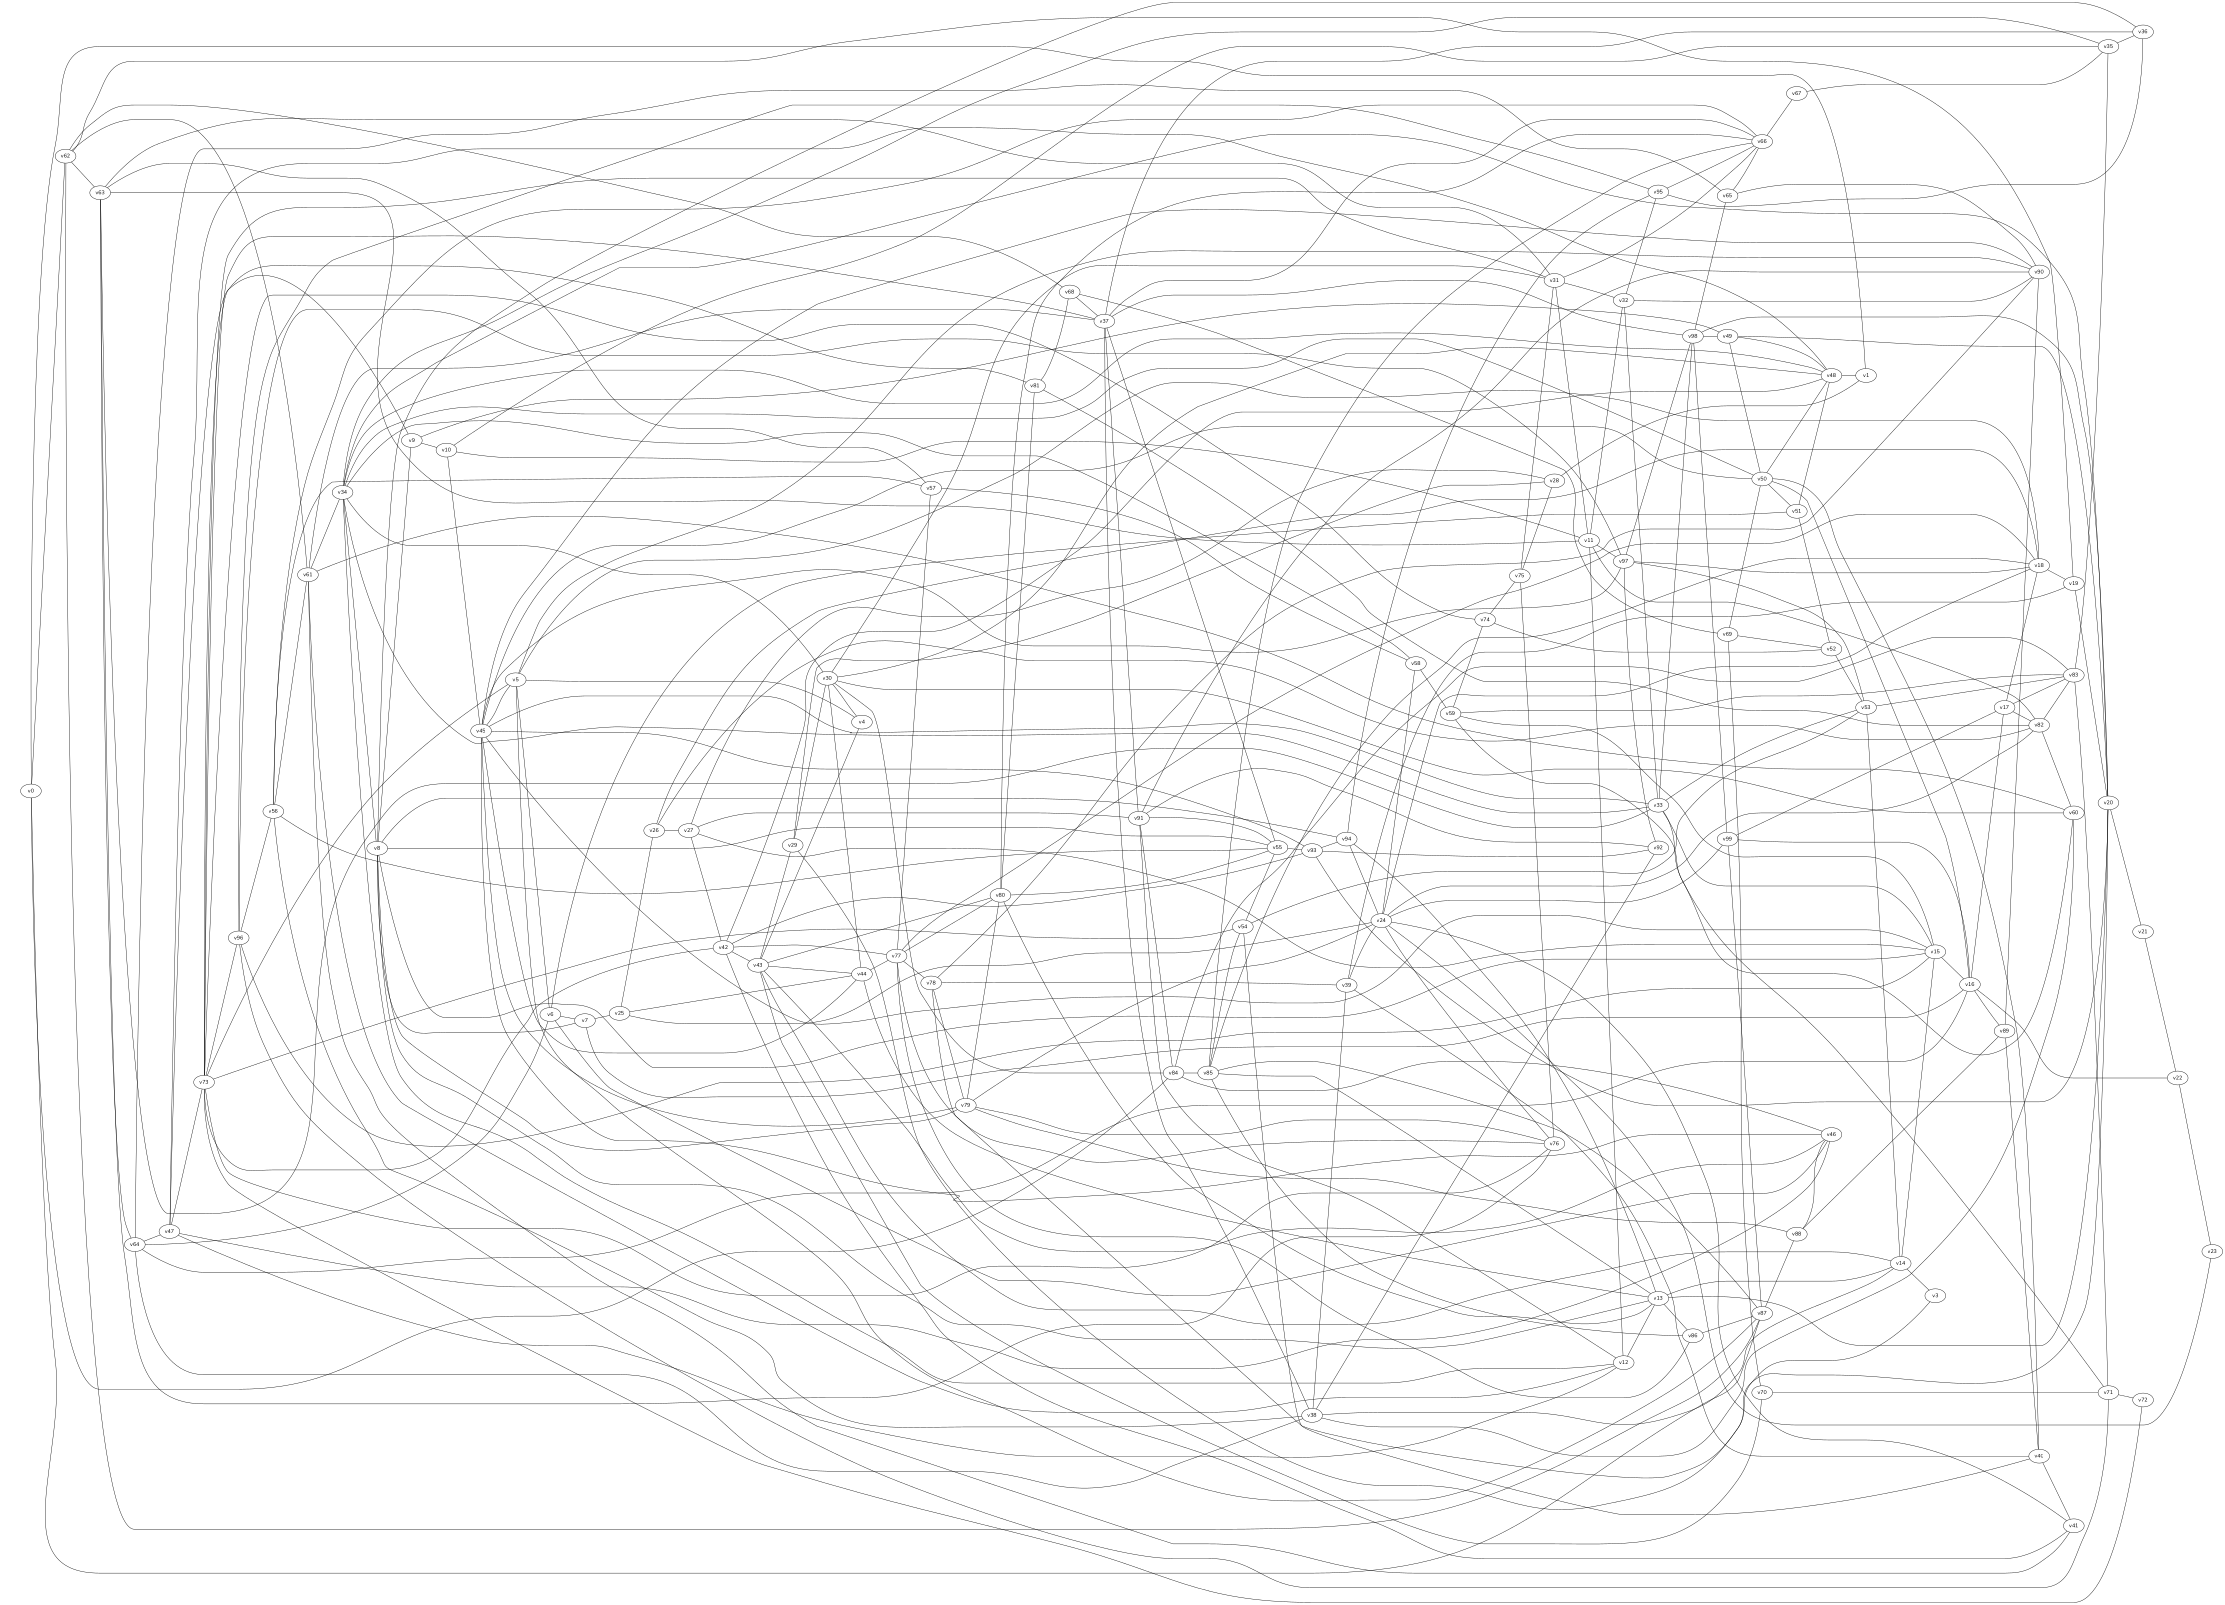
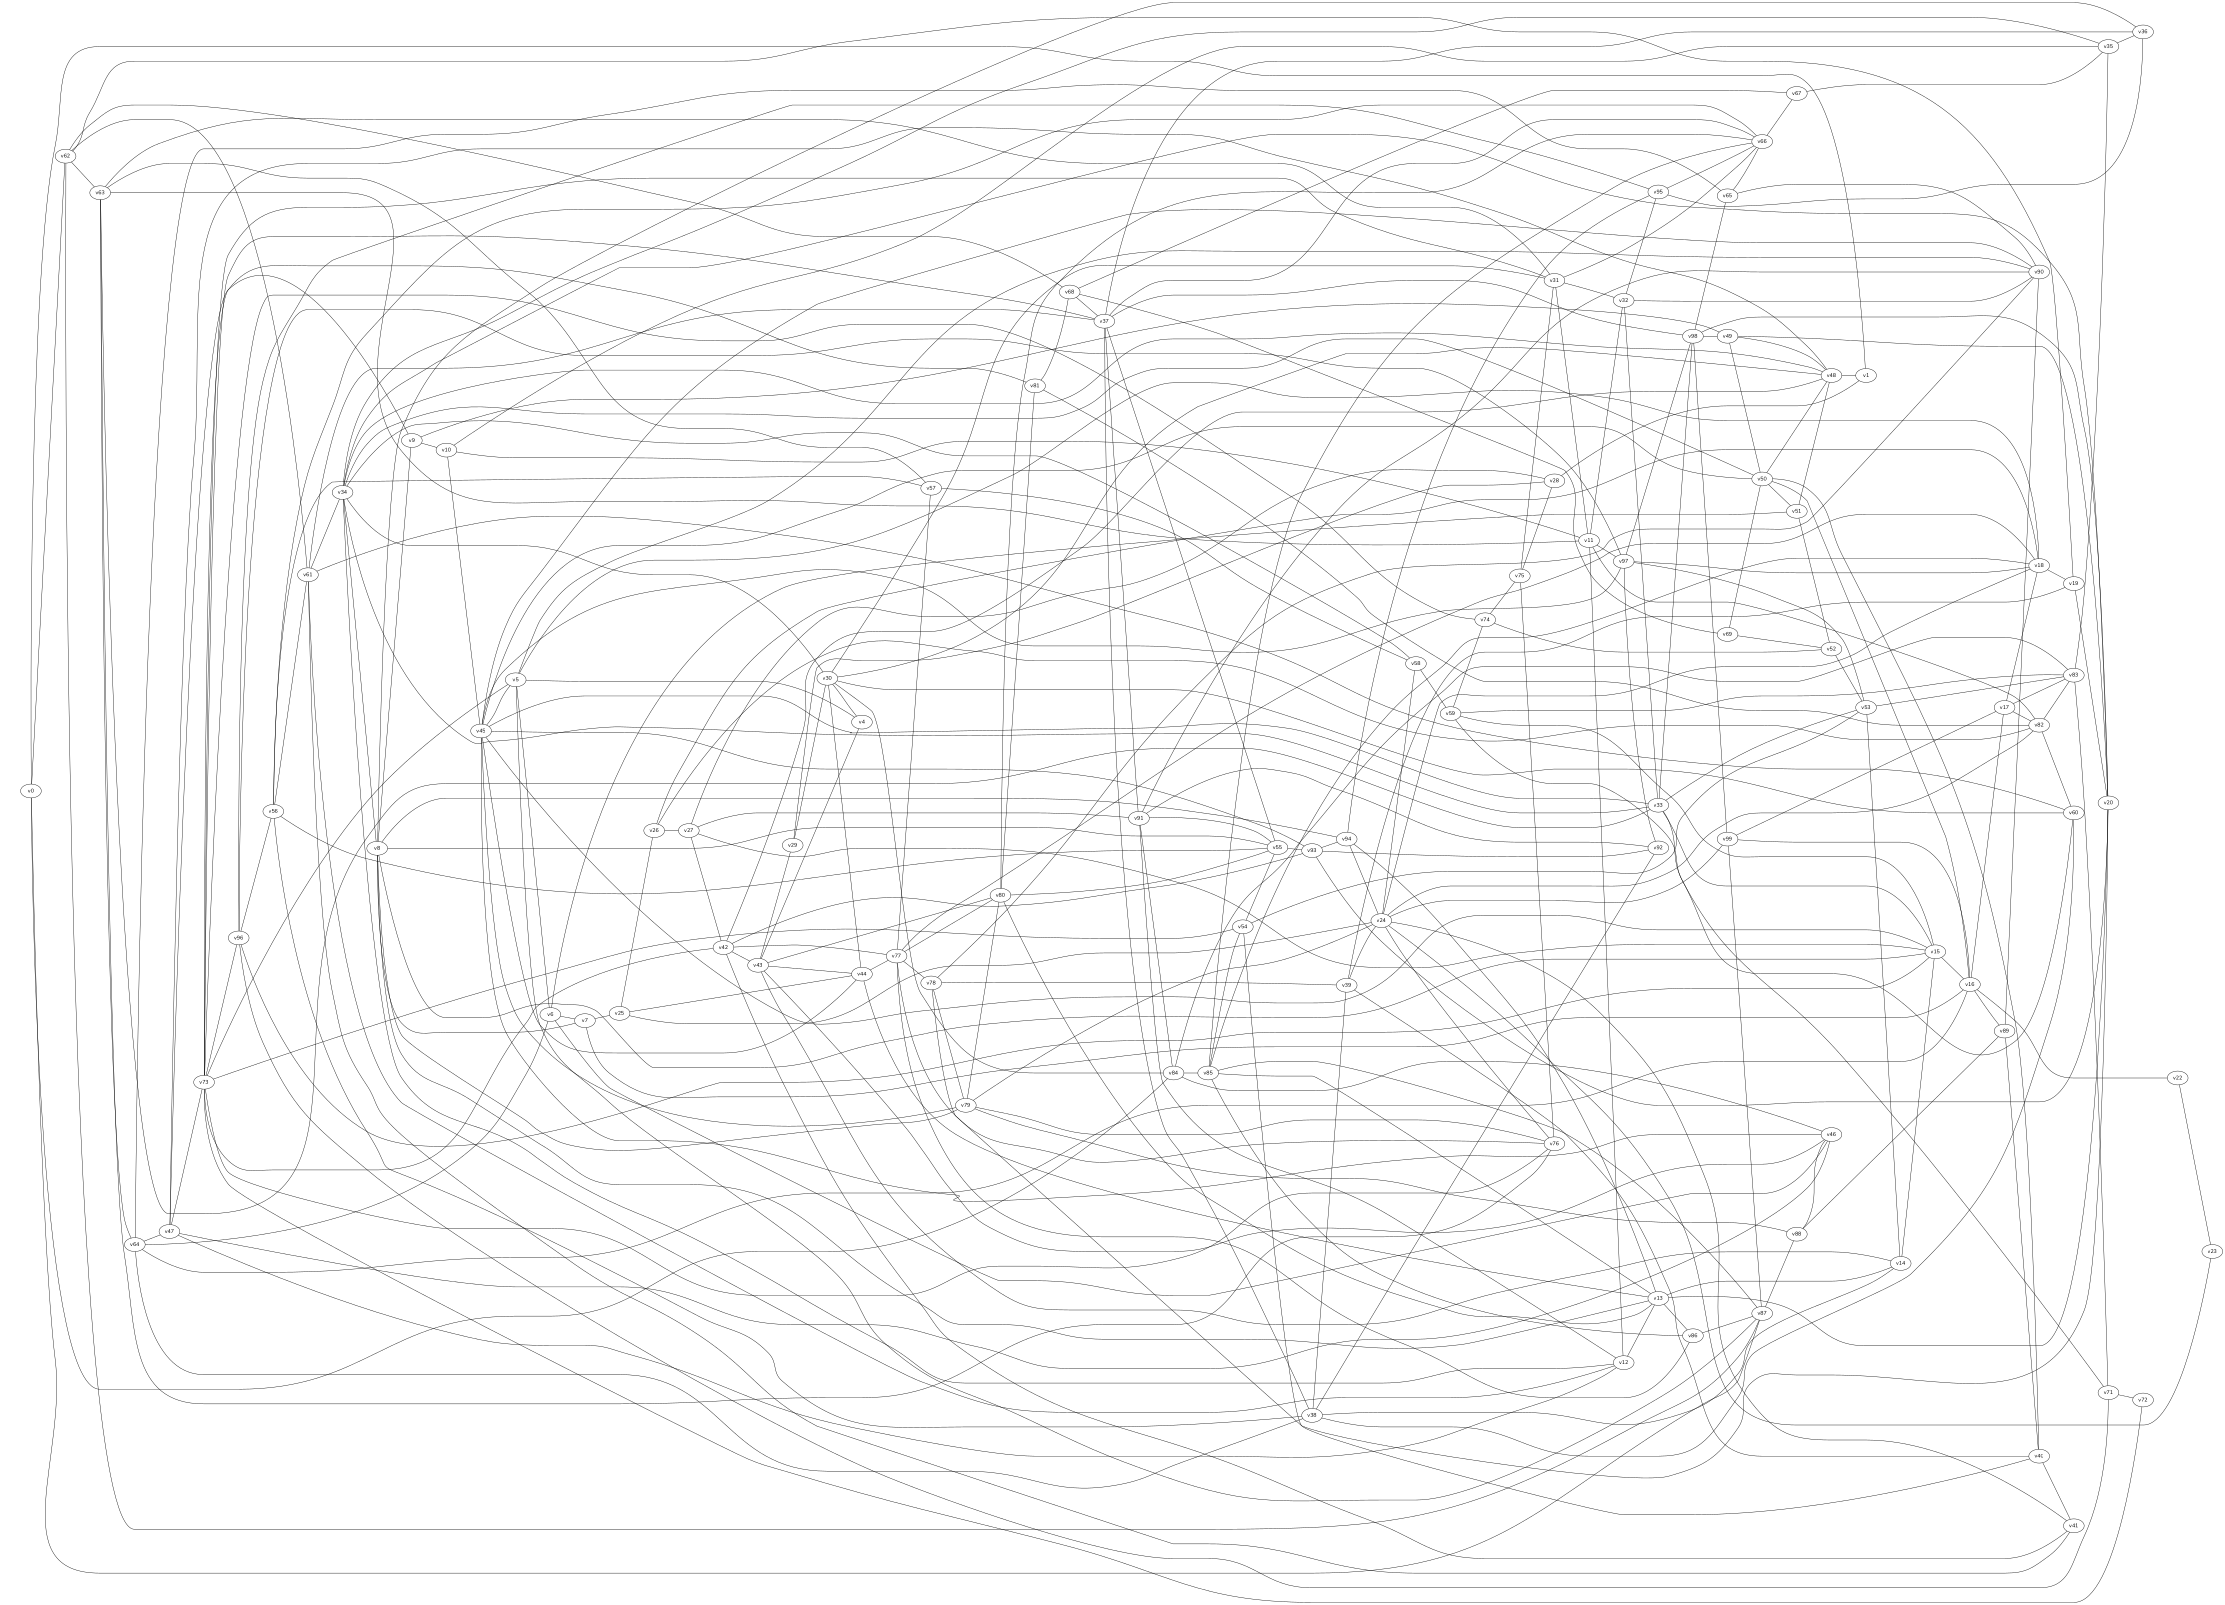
  graph {
    fontname=Nunito
    rankdir=LR
    node [fontname=Nunito]
    edge [fontname=Nunito]
    v0
    v1
    v62
    v63
    v19
    v68
    v87
-   v3
    v29
    v4
    v5
    v43
    v30
    v6
    v73
    v14
    v44
    v80
    v46
    v7
    v64
    v96
    v42
    v37
    v74
    v54
    v8
    v16
    v25
    v47
    v65
    v9
    v15
    v36
    v55
    v79
    v94
    v17
    v22
    v89
    v26
    v10
    v45
    v27
    v33
    v95
    v91
    v93
    v56
    v24
    v88
    v13
    v11
    v12
    v32
    v82
    v97
    v50
    v90
    v61
    v34
    v57
    v76
    v83
    v60
    v18
    v53
    v98
    v92
    v20
    v86
    v35
    v48
    v84
-   v21
    v78
    v77
    v81
    v28
    v71
    v23
    v40
    v85
    v66
    v58
    v59
    v31
    v69
    v67
    v49
    v99
    v51
    v38
    v39
    v41
    v52
    v75
-   v70
    v72
    v0 -- v1
    v0 -- v62
    v62 -- v63
    v62 -- v19
    v62 -- v68
    v62 -- v87
    v63 -- v64
    v63 -- v57
    v63 -- v76
    v19 -- v20
    v68 -- v37
    v68 -- v69
    v87 -- v0
    v87 -- v5
    v87 -- v88
    v87 -- v85
-   v3 -- v29
    v29 -- v30
    v4 -- v5
    v4 -- v43
    v5 -- v6
    v5 -- v73
    v43 -- v29
    v43 -- v14
    v43 -- v44
    v43 -- v80
    v43 -- v46
    v30 -- v4
    v30 -- v44
    v30 -- v34
    v30 -- v60
    v30 -- v31
    v6 -- v7
    v6 -- v64
    v73 -- v96
    v73 -- v42
    v73 -- v37
    v73 -- v74
    v73 -- v54
-   v14 -- v3
    v14 -- v15
    v44 -- v25
    v44 -- v45
    v44 -- v77
    v80 -- v77
    v80 -- v81
    v46 -- v6
    v46 -- v47
    v7 -- v8
    v7 -- v16
    v7 -- v25
    v64 -- v47
    v64 -- v65
    v96 -- v56
    v96 -- v97
    v96 -- v71
    v42 -- v43
    v42 -- v93
    v37 -- v91
    v37 -- v61
    v37 -- v66
    v37 -- v38
    v74 -- v75
    v54 -- v55
    v54 -- v40
    v8 -- v9
    v8 -- v15
    v8 -- v36
    v8 -- v55
    v8 -- v79
    v8 -- v94
    v16 -- v64
    v16 -- v17
    v16 -- v22
    v16 -- v89
    v25 -- v26
    v47 -- v73
    v47 -- v9
    v47 -- v48
    v65 -- v90
    v65 -- v66
    v9 -- v10
    v15 -- v96
    v15 -- v16
    v15 -- v45
    v15 -- v27
    v15 -- v33
    v36 -- v37
    v36 -- v95
    v55 -- v80
    v55 -- v37
    v55 -- v91
    v55 -- v93
    v55 -- v56
    v79 -- v80
    v79 -- v24
    v79 -- v88
    v94 -- v95
    v94 -- v24
    v94 -- v13
    v17 -- v82
    v17 -- v83
    v17 -- v18
    v22 -- v23
    v89 -- v90
    v89 -- v40
    v26 -- v27
    v26 -- v82
    v26 -- v18
    v10 -- v45
    v10 -- v11
    v45 -- v5
    v45 -- v46
    v45 -- v79
    v45 -- v93
    v45 -- v97
    v45 -- v50
    v45 -- v90
    v27 -- v42
    v27 -- v28
    v33 -- v63
    v33 -- v45
    v33 -- v34
    v33 -- v53
    v33 -- v98
    v95 -- v96
    v95 -- v66
    v91 -- v27
    v91 -- v92
    v91 -- v84
    v93 -- v94
    v93 -- v20
    v56 -- v61
    v56 -- v57
    v56 -- v38
    v24 -- v25
    v24 -- v18
    v24 -- v58
    v88 -- v46
    v88 -- v89
    v13 -- v14
    v13 -- v44
    v13 -- v80
    v13 -- v8
    v13 -- v20
    v13 -- v86
    v11 -- v63
    v11 -- v12
    v11 -- v32
    v11 -- v82
    v11 -- v97
    v12 -- v47
    v12 -- v91
    v12 -- v13
    v12 -- v61
    v12 -- v34
    v32 -- v33
    v32 -- v95
    v82 -- v24
    v82 -- v83
    v82 -- v60
    v97 -- v18
    v97 -- v53
    v97 -- v98
    v97 -- v92
    v50 -- v16
    v50 -- v40
    v50 -- v51
    v90 -- v5
    v90 -- v91
    v90 -- v32
    v90 -- v78
    v61 -- v62
    v61 -- v34
    v34 -- v8
    v34 -- v50
    v34 -- v35
    v57 -- v58
    v76 -- v73
    v76 -- v79
    v76 -- v24
    v76 -- v77
    v83 -- v35
    v83 -- v84
    v83 -- v71
    v60 -- v61
    v18 -- v19
    v18 -- v5
    v18 -- v77
    v18 -- v85
    v53 -- v14
    v53 -- v54
    v53 -- v83
    v98 -- v37
    v98 -- v65
    v98 -- v20
    v98 -- v49
    v98 -- v99
    v92 -- v93
    v20 -- v34
-   v20 -- v21
    v20 -- v78
    v86 -- v87
    v35 -- v36
    v35 -- v10
    v48 -- v1
    v48 -- v30
    v48 -- v42
    v48 -- v50
    v48 -- v34
    v48 -- v49
    v84 -- v0
    v84 -- v30
    v84 -- v46
    v84 -- v85
-   v21 -- v22
    v78 -- v79
    v77 -- v42
    v77 -- v57
    v77 -- v86
    v77 -- v78
    v81 -- v68
    v81 -- v73
    v81 -- v82
    v28 -- v1
    v28 -- v29
    v71 -- v33
    v71 -- v72
    v23 -- v24
    v40 -- v41
    v85 -- v54
    v85 -- v13
    v85 -- v86
    v85 -- v66
    v66 -- v80
    v66 -- v56
    v66 -- v67
    v58 -- v34
    v58 -- v59
    v59 -- v74
    v59 -- v15
    v59 -- v83
    v59 -- v60
    v31 -- v63
    v31 -- v73
    v31 -- v11
    v31 -- v32
    v31 -- v66
    v69 -- v50
    v69 -- v52
-   v69 -- v70
+   v67 -- v68
    v67 -- v35
    v49 -- v9
    v49 -- v50
    v49 -- v20
    v99 -- v87
    v99 -- v16
    v99 -- v17
    v99 -- v24
    v51 -- v6
    v51 -- v48
    v51 -- v52
    v38 -- v14
    v38 -- v64
    v38 -- v60
    v38 -- v92
    v38 -- v39
    v39 -- v19
    v39 -- v24
    v39 -- v78
    v39 -- v40
    v41 -- v42
    v41 -- v24
    v41 -- v61
    v52 -- v74
    v52 -- v53
    v75 -- v76
    v75 -- v28
    v75 -- v31
-   v70 -- v43
-   v70 -- v71
    v72 -- v73
  }
